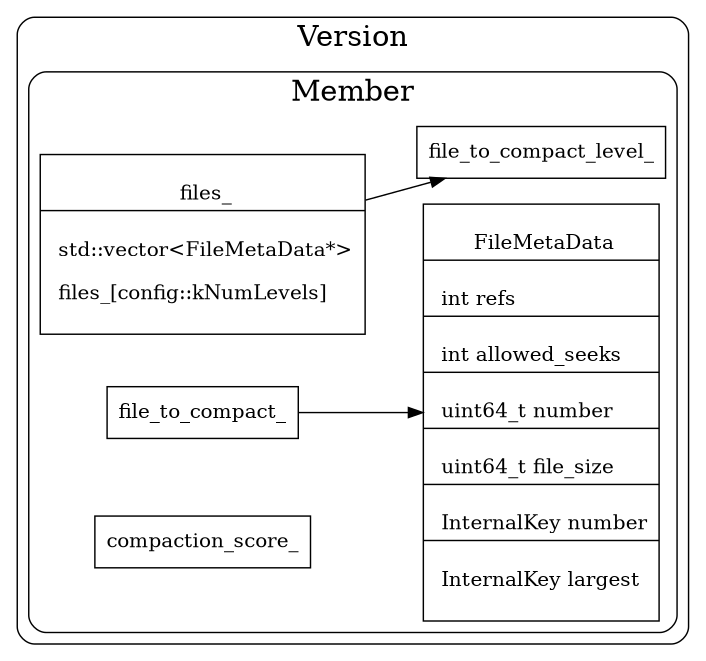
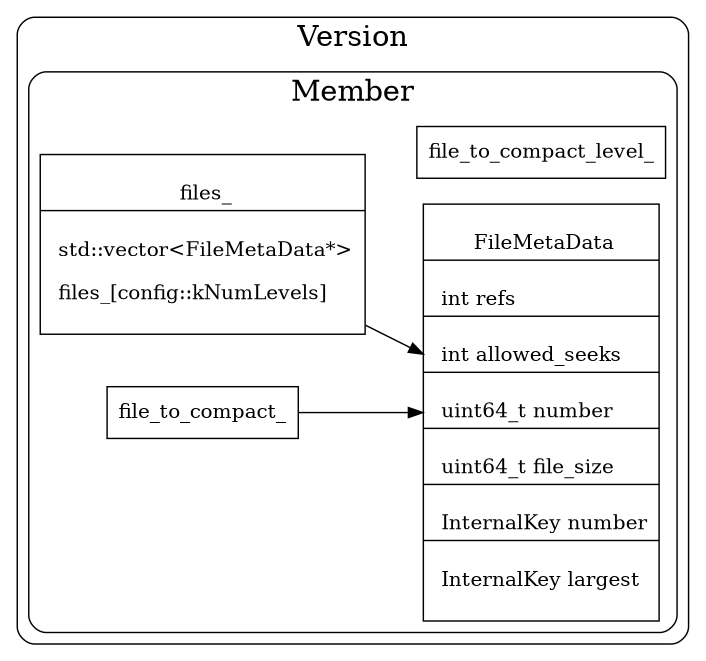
  digraph {
    newrank=true
    rankdir=LR
    node [shape=box]
    n1 [label="{{\n        files_|\n          std::vector\<FileMetaData*\>\l \n          files_[config::kNumLevels]\l\n      }}" shape=record]
    n2 [label="{{\n        FileMetaData|\n          int refs\l|\n          int allowed_seeks\l|\n          uint64_t number\l|\n          uint64_t file_size\l|\n          InternalKey number\l|\n          InternalKey largest\l\n      }}" shape=record]
    file_to_compact_
    file_to_compact_level_
-   compaction_score_
    subgraph cluster_1 {
      fontsize=20
      label=Version
      style=rounded
      subgraph cluster_2 {
        fontsize=20
        label=Member
        style=rounded
        n1
        n2
        file_to_compact_
        file_to_compact_level_
-       compaction_score_
      }
    }
-   n1 -> file_to_compact_level_
+   n1 -> n2
    file_to_compact_ -> n2
  }
